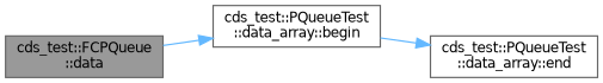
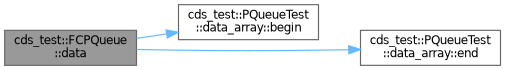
  digraph {
    rankdir=LR
    node [color=grey40 fillcolor=white fontname=Helvetica fontsize=10 shape=box style=filled]
    edge [color=steelblue1 fontname=Helvetica fontsize=10 labelfontname=Helvetica labelfontsize=10 style=solid]
    n1 [color=gray40 fillcolor=grey60 fontcolor=black height=0.2 label="cds_test::FCPQueue\l::data" width=0.4]
    n2 [height=0.2 label="cds_test::PQueueTest\l::data_array::begin" width=0.4]
    n3 [height=0.2 label="cds_test::PQueueTest\l::data_array::end" width=0.4]
    n1 -> n2
-   n2 -> n3
+   n1 -> n3
  }
